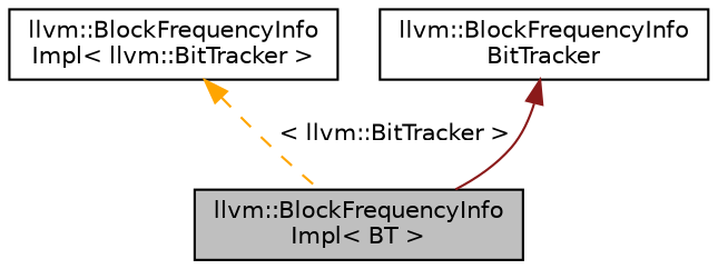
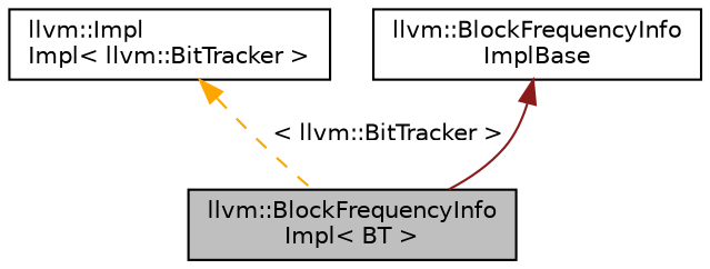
  digraph {
    node [color=black fontname=Helvetica fontsize=10 shape=box]
    edge [dir=back fontname=Helvetica fontsize=10 labelfontname=Helvetica labelfontsize=10]
    n1 [fillcolor=grey75 fontcolor=black height=0.2 label="llvm::BlockFrequencyInfo\lImpl\< BT \>" style=filled width=0.4]
-   n2 [height=0.2 label="llvm::BlockFrequencyInfo\lImpl\< llvm::BitTracker \>" width=0.4]
-   n3 [height=0.2 label="llvm::BlockFrequencyInfo\lBitTracker" width=0.4]
+   n2 [height=0.2 label="llvm::Impl\lImpl\< llvm::BitTracker \>" width=0.4]
+   n3 [height=0.2 label="llvm::BlockFrequencyInfo\lImplBase" width=0.4]
    n2 -> n1 [color=orange label=" \< llvm::BitTracker \>" style=dashed]
    n3 -> n1 [color=firebrick4 style=solid]
  }
